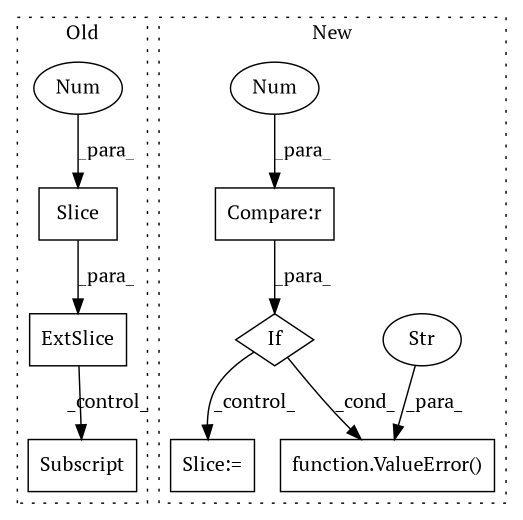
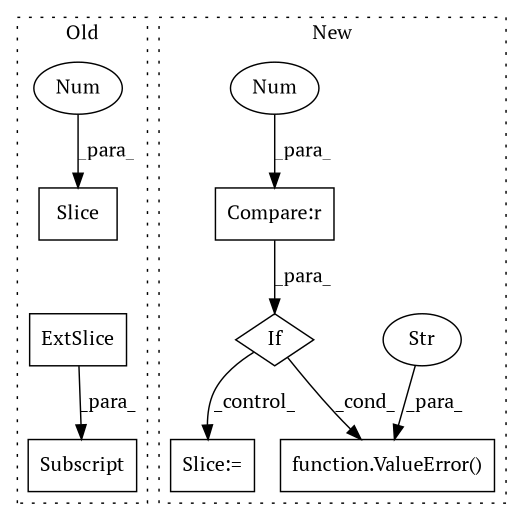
  digraph {
    fontname="PT Serif"
    node [a=76 fontname="PT Serif" l=1 s=12027 shape=box]
    edge [fontname="PT Serif"]
    n1 [a=85 l=5 label=ExtSlice s=13081]
    n2 [a=63 l="15,0" label=Subscript s="13081,0"]
    n3 [a=80 label=Slice s=13091]
    n4 [l=3 label=Num s=13092 shape=ellipse]
    n5 [a=96 l=0 label=If shape=diamond]
    n6 [a=40 l=15 label="Compare:r"]
    n7 [a=75 l="11,1" label="function.ValueError()" s="12133,12200"]
    n8 [a=66 l=56 label=Str s=12144 shape=ellipse]
    n9 [label=Num s=12041 shape=ellipse]
    n10 [a=68 l=3 label="Slice:=" s=12062]
    subgraph cluster_1 {
      label=Old
      style=dotted
      n1
      n2
      n3
      n4
    }
    subgraph cluster_2 {
      label=New
      style=dotted
      n5
      n6
      n7
      n8
      n9
      n10
    }
-   n1 -> n2 [label=_control_]
-   n3 -> n1 [label=_para_]
+   n1 -> n2 [label=_para_]
    n4 -> n3 [label=_para_]
    n5 -> n7 [label=_cond_]
    n5 -> n10 [label=_control_]
    n6 -> n5 [label=_para_]
    n8 -> n7 [label=_para_]
    n9 -> n6 [label=_para_]
  }
